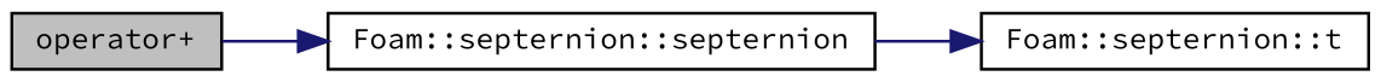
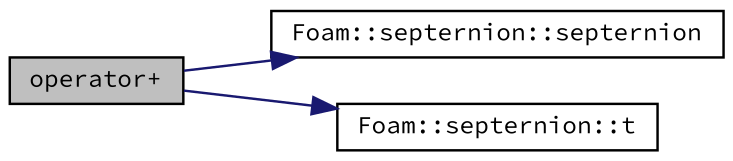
  digraph {
    fontname="Source Code Pro"
    rankdir=LR
    node [color=black fontname="Source Code Pro" fontsize=10 shape=record]
    edge [color=midnightblue fontname="Source Code Pro" fontsize=10 labelfontname=Helvetica labelfontsize=10 style=solid]
    n1 [fillcolor=grey75 fontcolor=black height=0.2 label="operator+" style=filled width=0.4]
    n2 [height=0.2 label="Foam::septernion::septernion" width=0.4]
    n3 [height=0.2 label="Foam::septernion::t" width=0.4]
    n1 -> n2
-   n2 -> n3
+   n1 -> n3
  }
